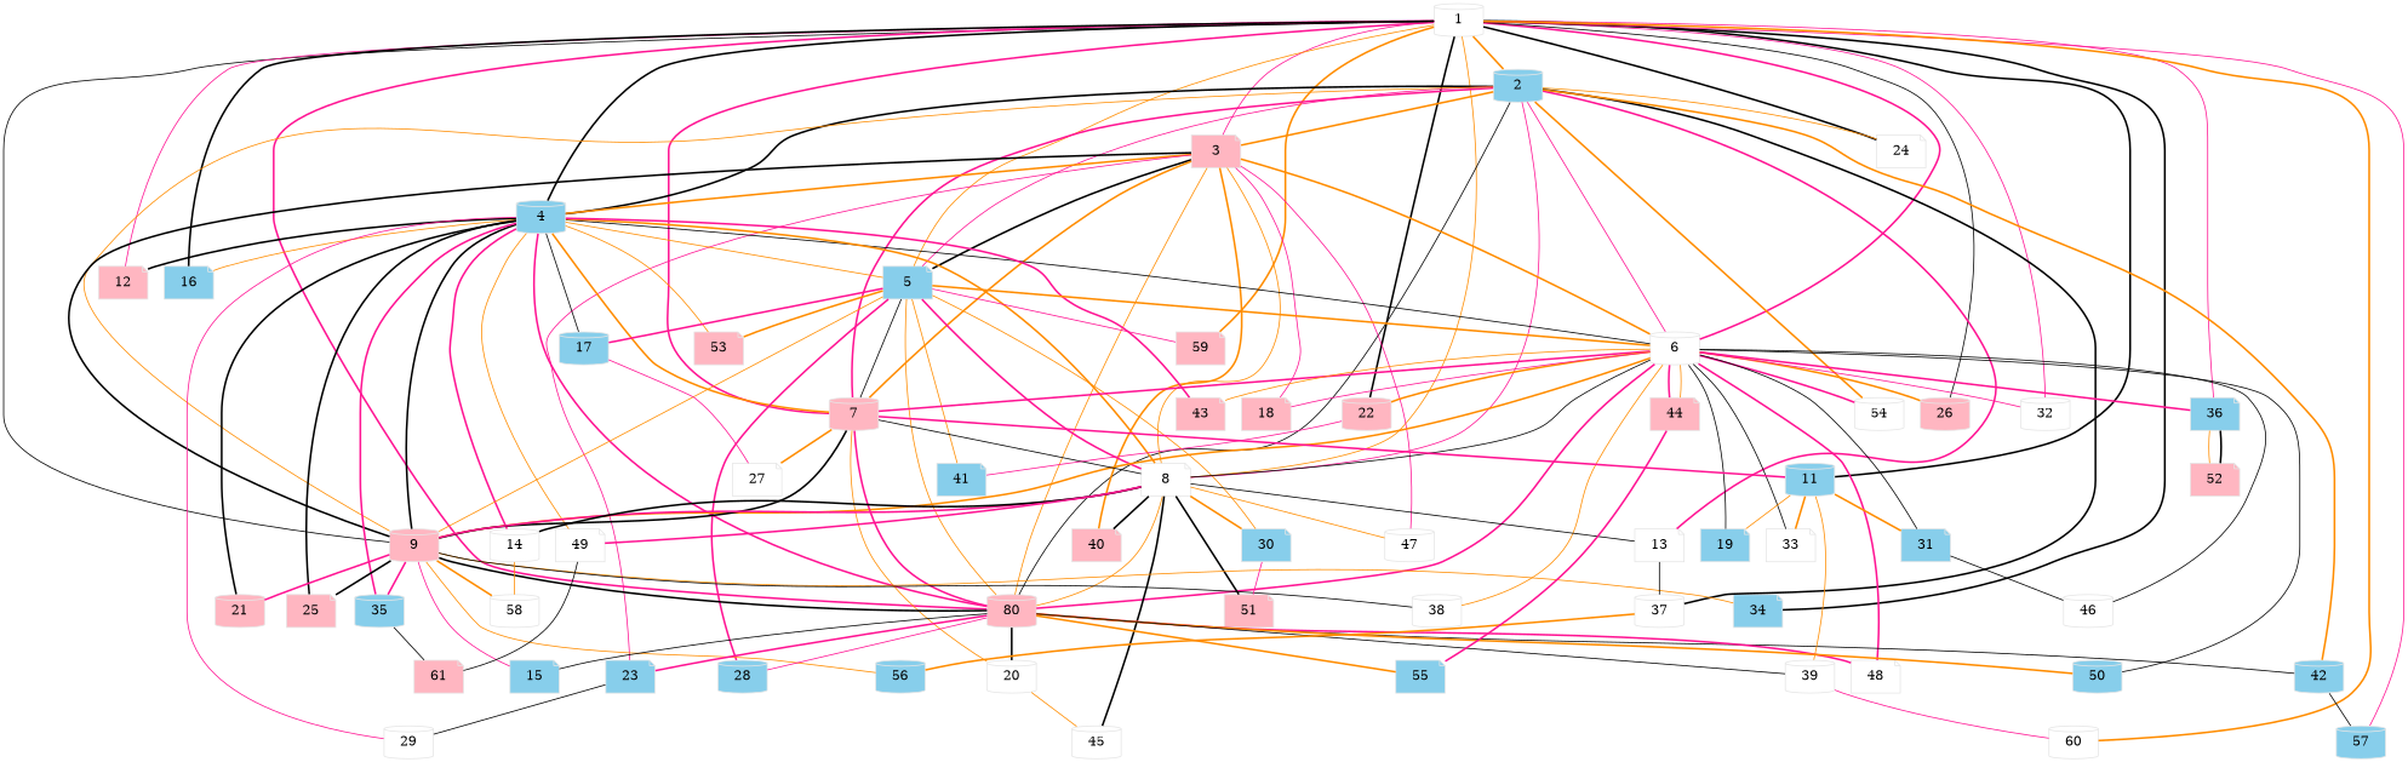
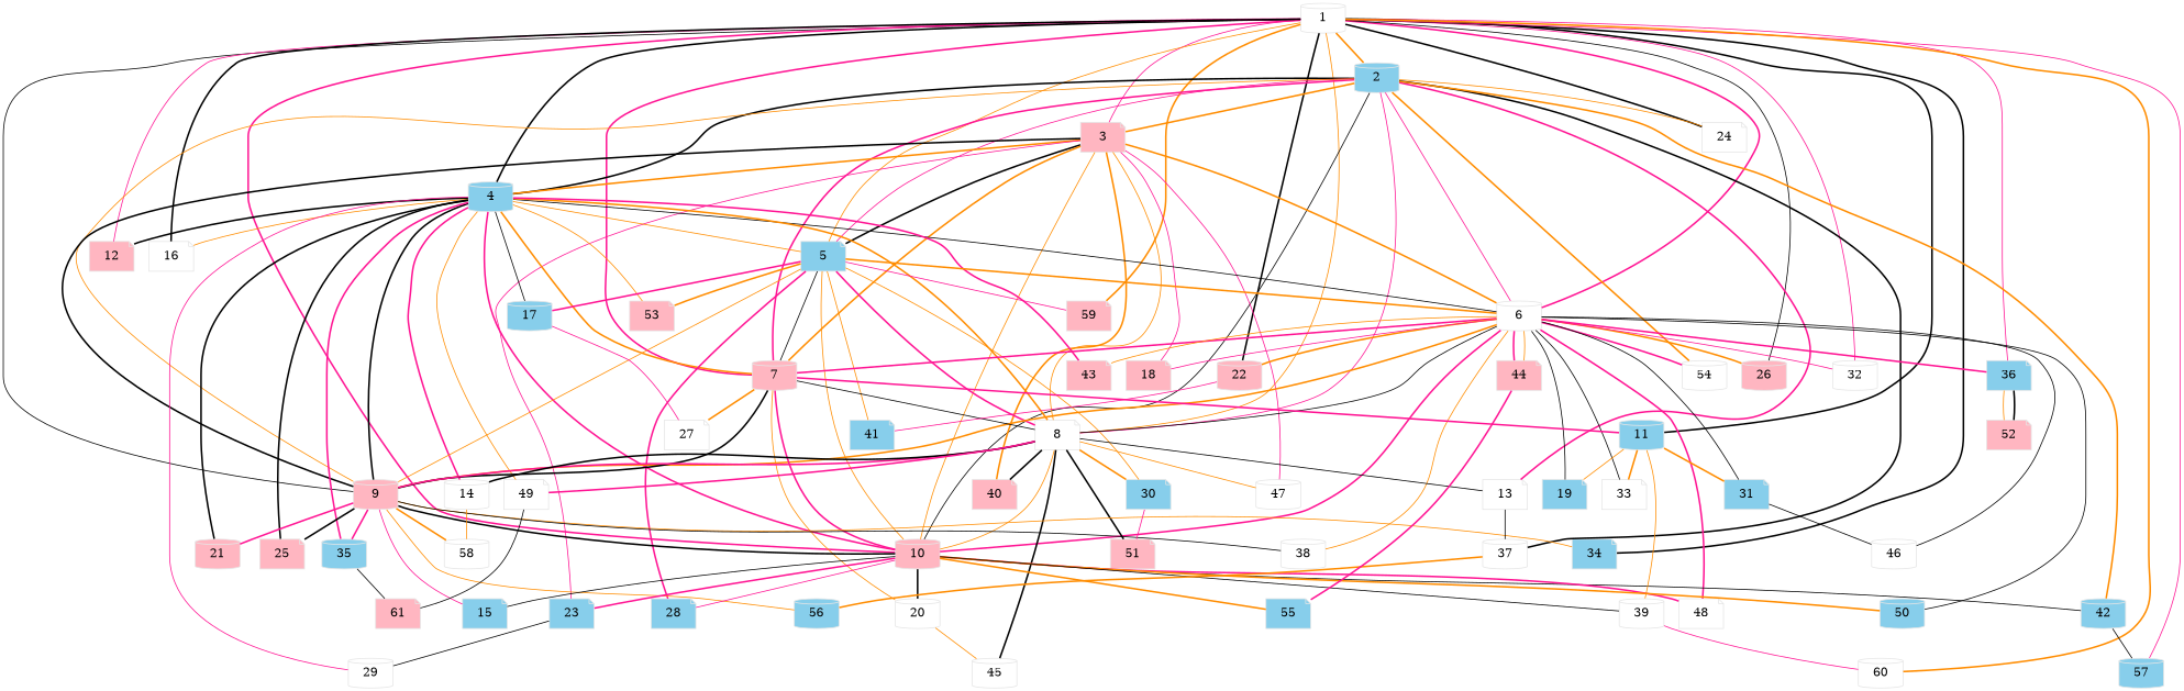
  graph {
    node [color=gray90 fillcolor=white shape=note style=filled]
    edge [color=darkorange style=bold]
    1 [shape=cylinder]
    2 [fillcolor=skyblue shape=cylinder]
    3 [fillcolor=lightpink]
    4 [fillcolor=skyblue shape=cylinder]
    5 [fillcolor=skyblue]
    6 [shape=cylinder]
    7 [fillcolor=lightpink shape=cylinder]
    8
    9 [fillcolor=lightpink shape=cylinder]
-   10 [fillcolor=lightpink shape=cylinder label=80]
+   10 [fillcolor=lightpink shape=cylinder]
    11 [fillcolor=skyblue shape=cylinder]
    12 [fillcolor=lightpink]
-   16 [fillcolor=skyblue]
+   16
    22 [fillcolor=lightpink shape=cylinder]
    24
    26 [fillcolor=lightpink shape=cylinder]
    32 [shape=cylinder]
    34 [fillcolor=skyblue]
    36 [fillcolor=skyblue]
    57 [fillcolor=skyblue shape=cylinder]
    59 [fillcolor=lightpink]
    60 [shape=cylinder]
    13
    37 [shape=cylinder]
    42 [fillcolor=skyblue shape=cylinder]
    54 [shape=cylinder]
    18 [fillcolor=lightpink]
    23 [fillcolor=skyblue]
    40 [fillcolor=lightpink]
    47 [shape=cylinder]
    14 [shape=cylinder]
    17 [fillcolor=skyblue shape=cylinder]
    21 [fillcolor=lightpink shape=cylinder]
    25 [fillcolor=lightpink]
    29 [shape=cylinder]
    35 [fillcolor=skyblue shape=cylinder]
    43 [fillcolor=lightpink]
    49
    53 [fillcolor=lightpink]
-   28 [fillcolor=skyblue shape=cylinder]
+   28 [fillcolor=skyblue]
    30 [fillcolor=skyblue]
    41 [fillcolor=skyblue]
    19 [fillcolor=skyblue]
    31 [fillcolor=skyblue]
    33
    38 [shape=cylinder]
    44 [fillcolor=lightpink]
    46 [shape=cylinder]
    48
    50 [fillcolor=skyblue shape=cylinder]
    20 [shape=cylinder]
    27
    45 [shape=cylinder]
    51 [fillcolor=lightpink]
    15 [fillcolor=skyblue]
    56 [fillcolor=skyblue shape=cylinder]
    58 [shape=cylinder]
    39 [shape=cylinder]
    55 [fillcolor=skyblue]
    52 [fillcolor=lightpink]
    61 [fillcolor=lightpink]
    1 -- 2
    1 -- 3 [color=deeppink style=solid]
    1 -- 4 [color=black]
    1 -- 5 [style=solid]
    1 -- 6 [color=deeppink]
    1 -- 7 [color=deeppink]
    1 -- 8 [style=solid]
    1 -- 9 [color=black style=solid]
    1 -- 10 [color=deeppink]
    1 -- 11 [color=black]
    1 -- 12 [color=deeppink style=solid]
    1 -- 16 [color=black]
    1 -- 22 [color=black]
    1 -- 24 [color=black]
    1 -- 26 [color=black style=solid]
    1 -- 32 [color=deeppink style=solid]
    1 -- 34 [color=black]
    1 -- 36 [color=deeppink style=solid]
    1 -- 57 [color=deeppink style=solid]
    1 -- 59
    1 -- 60
    2 -- 3
    2 -- 4 [color=black]
    2 -- 5 [color=deeppink style=solid]
    2 -- 6 [color=deeppink style=solid]
    2 -- 7 [color=deeppink]
    2 -- 8 [color=deeppink style=solid]
    2 -- 9 [style=solid]
    2 -- 10 [color=black style=solid]
    2 -- 24 [style=solid]
    2 -- 13 [color=deeppink]
    2 -- 37 [color=black]
    2 -- 42
    2 -- 54
    3 -- 4
    3 -- 5 [color=black]
    3 -- 6
    3 -- 7
    3 -- 8 [style=solid]
    3 -- 9 [color=black]
    3 -- 10 [style=solid]
    3 -- 18 [color=deeppink style=solid]
    3 -- 23 [color=deeppink style=solid]
    3 -- 40
    3 -- 47 [color=deeppink style=solid]
    4 -- 5 [style=solid]
    4 -- 6 [color=black style=solid]
    4 -- 7
    4 -- 8
    4 -- 9 [color=black]
    4 -- 10 [color=deeppink]
    4 -- 12 [color=black]
    4 -- 16 [style=solid]
    4 -- 14 [color=deeppink]
    4 -- 17 [color=black style=solid]
    4 -- 21 [color=black]
    4 -- 25 [color=black]
    4 -- 29 [color=deeppink style=solid]
    4 -- 35 [color=deeppink]
    4 -- 43 [color=deeppink]
    4 -- 49 [style=solid]
    4 -- 53 [style=solid]
    5 -- 6
    5 -- 7 [color=black style=solid]
    5 -- 8 [color=deeppink]
    5 -- 9 [style=solid]
    5 -- 10 [style=solid]
    5 -- 59 [color=deeppink style=solid]
    5 -- 17 [color=deeppink]
    5 -- 53
    5 -- 28 [color=deeppink]
    5 -- 30 [style=solid]
    5 -- 41 [style=solid]
    6 -- 7 [color=deeppink]
    6 -- 8 [color=black style=solid]
    6 -- 9
    6 -- 10 [color=deeppink]
    6 -- 22
    6 -- 26
    6 -- 32 [color=deeppink style=solid]
    6 -- 36 [color=deeppink]
    6 -- 54 [color=deeppink]
    6 -- 18 [color=deeppink style=solid]
    6 -- 43 [style=solid]
    6 -- 19 [color=black style=solid]
    6 -- 31 [color=black style=solid]
    6 -- 33 [color=black style=solid]
    6 -- 38 [style=solid]
    6 -- 44 [color=deeppink]
    6 -- 44 [style=solid]
    6 -- 46 [color=black style=solid]
    6 -- 48 [color=deeppink]
    6 -- 50 [color=black style=solid]
    7 -- 8 [color=black style=solid]
    7 -- 9 [color=black]
    7 -- 10 [color=deeppink]
    7 -- 11 [color=deeppink]
    7 -- 20 [style=solid]
    7 -- 27
    8 -- 9 [color=deeppink]
    8 -- 10 [style=solid]
    8 -- 13 [color=black style=solid]
    8 -- 40 [color=black]
    8 -- 47 [style=solid]
    8 -- 14 [color=black]
    8 -- 49 [color=deeppink]
    8 -- 30
    8 -- 45 [color=black]
    8 -- 51 [color=black]
    9 -- 10 [color=black]
    9 -- 34 [style=solid]
    9 -- 21 [color=deeppink]
    9 -- 25 [color=black]
    9 -- 35 [color=deeppink]
    9 -- 38 [color=black style=solid]
    9 -- 15 [color=deeppink style=solid]
    9 -- 56 [style=solid]
    9 -- 58
    10 -- 42 [color=black style=solid]
    10 -- 23 [color=deeppink]
    10 -- 28 [color=deeppink style=solid]
    10 -- 48 [color=deeppink]
    10 -- 50
    10 -- 20 [color=black]
    10 -- 15 [color=black style=solid]
    10 -- 39 [color=black style=solid]
    10 -- 55
    11 -- 19 [style=solid]
    11 -- 31
    11 -- 33
    11 -- 39 [style=solid]
    22 -- 41 [color=deeppink style=solid]
    36 -- 52 [style=solid]
    36 -- 52 [color=black]
    13 -- 37 [color=black style=solid]
    37 -- 56
    42 -- 57 [color=black style=solid]
    23 -- 29 [color=black style=solid]
    14 -- 58 [style=solid]
    17 -- 27 [color=deeppink style=solid]
    35 -- 61 [color=black style=solid]
    49 -- 61 [color=black style=solid]
    30 -- 51 [color=deeppink style=solid]
    31 -- 46 [color=black style=solid]
    44 -- 55 [color=deeppink]
    20 -- 45 [style=solid]
    39 -- 60 [color=deeppink style=solid]
  }
